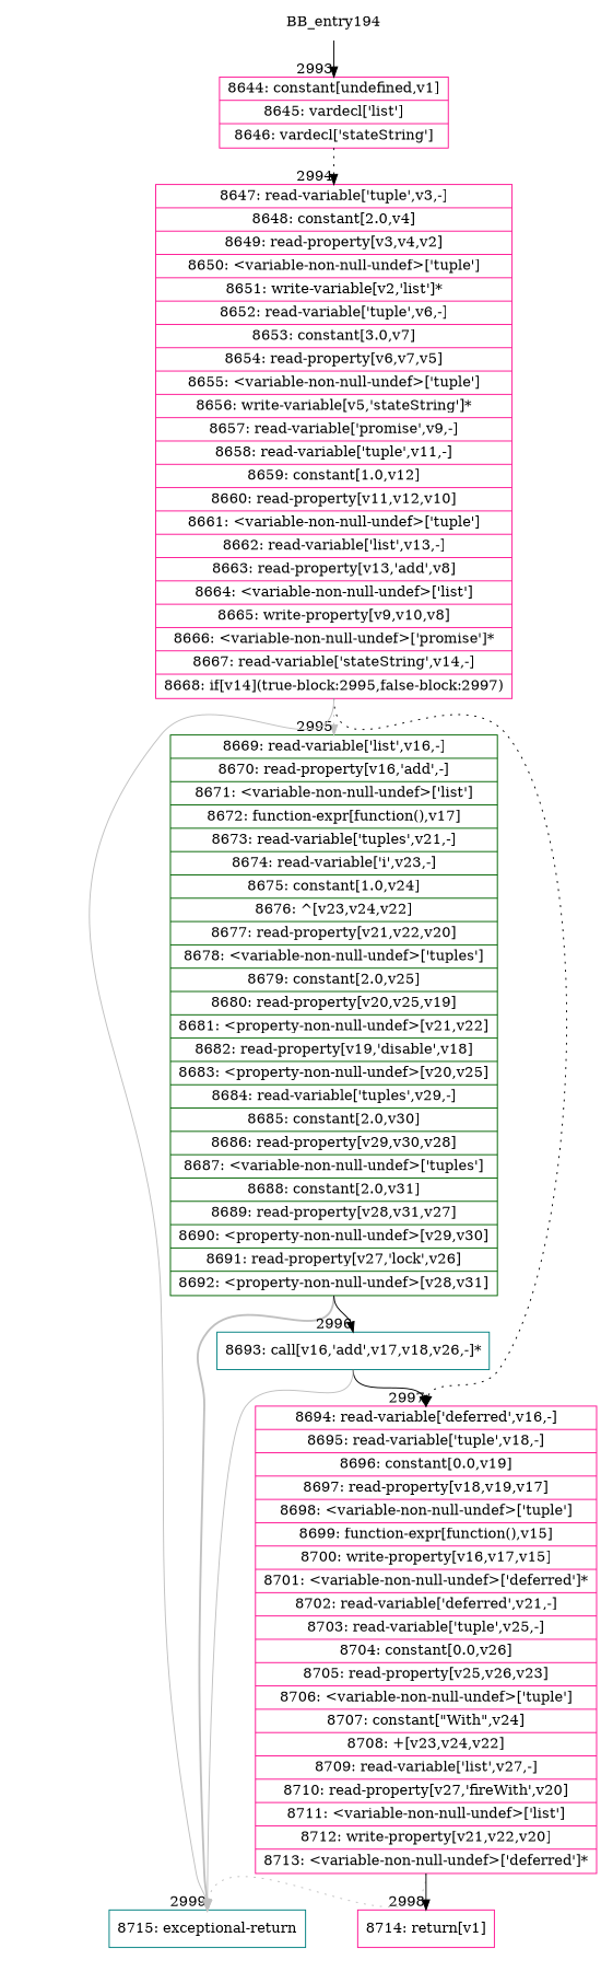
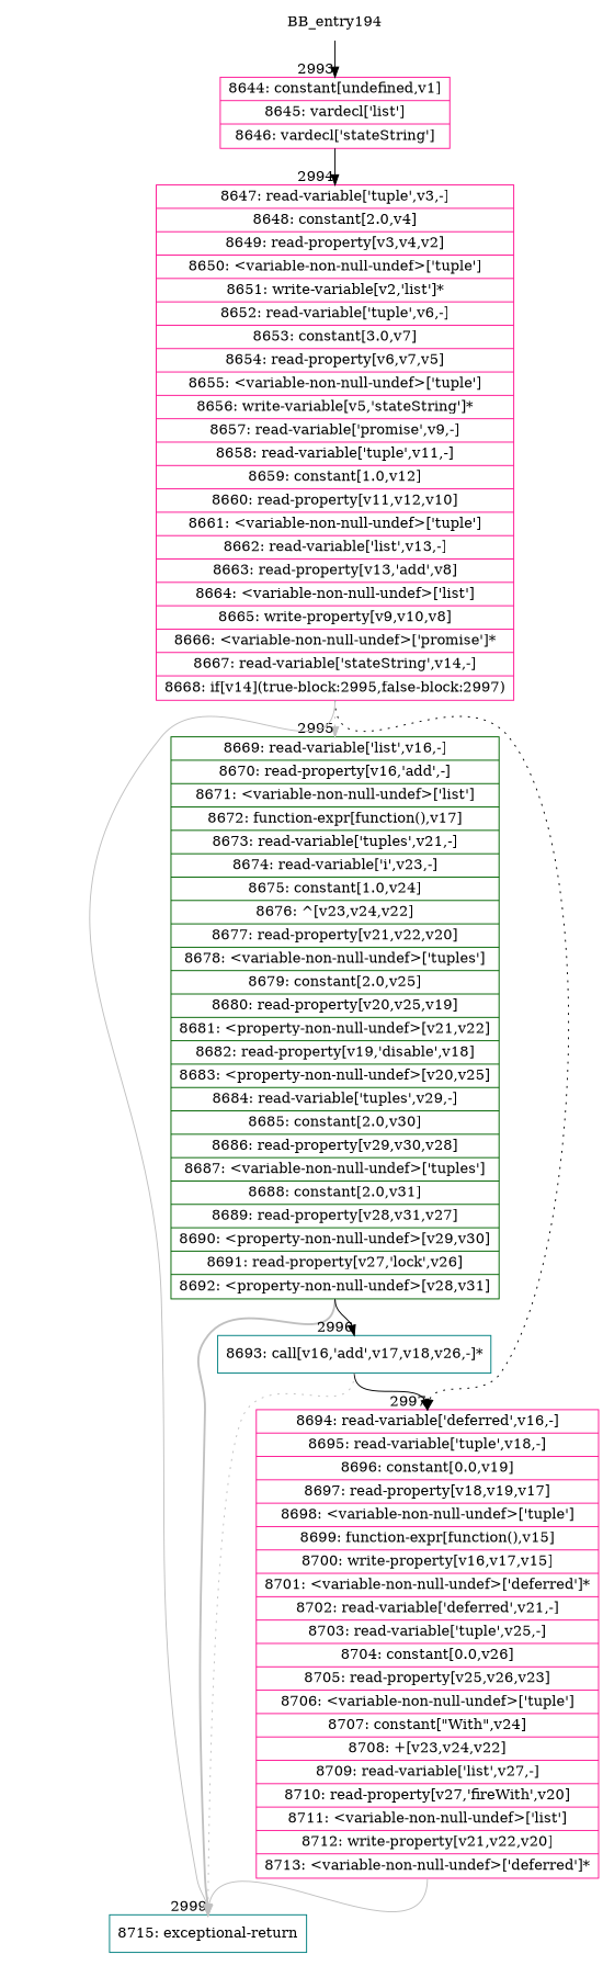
  digraph {
    rankdir=TD
    node [color=deeppink shape=record]
    edge [headport=n style=solid tailport=s]
    n1 [label=BB_entry194 shape=none]
    n2 [label="{8644: constant[undefined,v1]|8645: vardecl['list']|8646: vardecl['stateString']}"]
    n3 [label="{8647: read-variable['tuple',v3,-]|8648: constant[2.0,v4]|8649: read-property[v3,v4,v2]|8650: \<variable-non-null-undef\>['tuple']|8651: write-variable[v2,'list']*|8652: read-variable['tuple',v6,-]|8653: constant[3.0,v7]|8654: read-property[v6,v7,v5]|8655: \<variable-non-null-undef\>['tuple']|8656: write-variable[v5,'stateString']*|8657: read-variable['promise',v9,-]|8658: read-variable['tuple',v11,-]|8659: constant[1.0,v12]|8660: read-property[v11,v12,v10]|8661: \<variable-non-null-undef\>['tuple']|8662: read-variable['list',v13,-]|8663: read-property[v13,'add',v8]|8664: \<variable-non-null-undef\>['list']|8665: write-property[v9,v10,v8]|8666: \<variable-non-null-undef\>['promise']*|8667: read-variable['stateString',v14,-]|8668: if[v14](true-block:2995,false-block:2997)}"]
    n4 [color=darkgreen label="{8669: read-variable['list',v16,-]|8670: read-property[v16,'add',-]|8671: \<variable-non-null-undef\>['list']|8672: function-expr[function(),v17]|8673: read-variable['tuples',v21,-]|8674: read-variable['i',v23,-]|8675: constant[1.0,v24]|8676: ^[v23,v24,v22]|8677: read-property[v21,v22,v20]|8678: \<variable-non-null-undef\>['tuples']|8679: constant[2.0,v25]|8680: read-property[v20,v25,v19]|8681: \<property-non-null-undef\>[v21,v22]|8682: read-property[v19,'disable',v18]|8683: \<property-non-null-undef\>[v20,v25]|8684: read-variable['tuples',v29,-]|8685: constant[2.0,v30]|8686: read-property[v29,v30,v28]|8687: \<variable-non-null-undef\>['tuples']|8688: constant[2.0,v31]|8689: read-property[v28,v31,v27]|8690: \<property-non-null-undef\>[v29,v30]|8691: read-property[v27,'lock',v26]|8692: \<property-non-null-undef\>[v28,v31]}"]
    n5 [label="{8694: read-variable['deferred',v16,-]|8695: read-variable['tuple',v18,-]|8696: constant[0.0,v19]|8697: read-property[v18,v19,v17]|8698: \<variable-non-null-undef\>['tuple']|8699: function-expr[function(),v15]|8700: write-property[v16,v17,v15]|8701: \<variable-non-null-undef\>['deferred']*|8702: read-variable['deferred',v21,-]|8703: read-variable['tuple',v25,-]|8704: constant[0.0,v26]|8705: read-property[v25,v26,v23]|8706: \<variable-non-null-undef\>['tuple']|8707: constant[\"With\",v24]|8708: +[v23,v24,v22]|8709: read-variable['list',v27,-]|8710: read-property[v27,'fireWith',v20]|8711: \<variable-non-null-undef\>['list']|8712: write-property[v21,v22,v20]|8713: \<variable-non-null-undef\>['deferred']*}"]
    n6 [color=teal label="{8715: exceptional-return}"]
    n7 [color=teal label="{8693: call[v16,'add',v17,v18,v26,-]*}"]
-   n8 [label="{8714: return[v1]}"]
    n1 -> n2 [headlabel="    2993"]
-   n2 -> n3 [headlabel="      2994" style=dotted]
+   n2 -> n3 [headlabel="      2994"]
    n3 -> n4 [color=gray headlabel="      2995" style=dotted]
    n3 -> n5 [headlabel="      2997" style=dotted]
    n3 -> n6 [color=gray headlabel="      2999"]
    n4 -> n6 [color=gray style=bold]
    n4 -> n7 [headlabel="      2996"]
-   n5 -> n6 [color=gray style=dotted]
-   n5 -> n8 [headlabel="      2998"]
+   n5 -> n6 [color=gray]
    n7 -> n5
-   n7 -> n6 [color=gray]
+   n7 -> n6 [color=gray style=dotted]
  }
